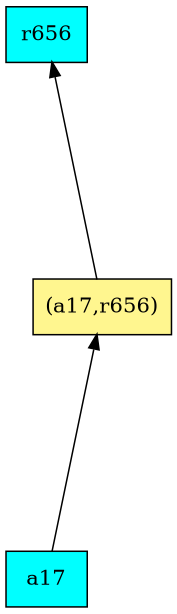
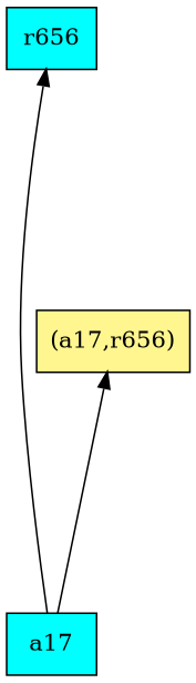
  digraph {
    rankdir=BT
    ranksep=2.0
    node [fillcolor=cyan shape=record style=filled]
    n1 [label="{r656}"]
    n2 [label="{a17}"]
    n3 [fillcolor=khaki1 label="{(a17,r656)}"]
    n2 -> n3
-   n3 -> n1
+   n2 -> n1
  }
